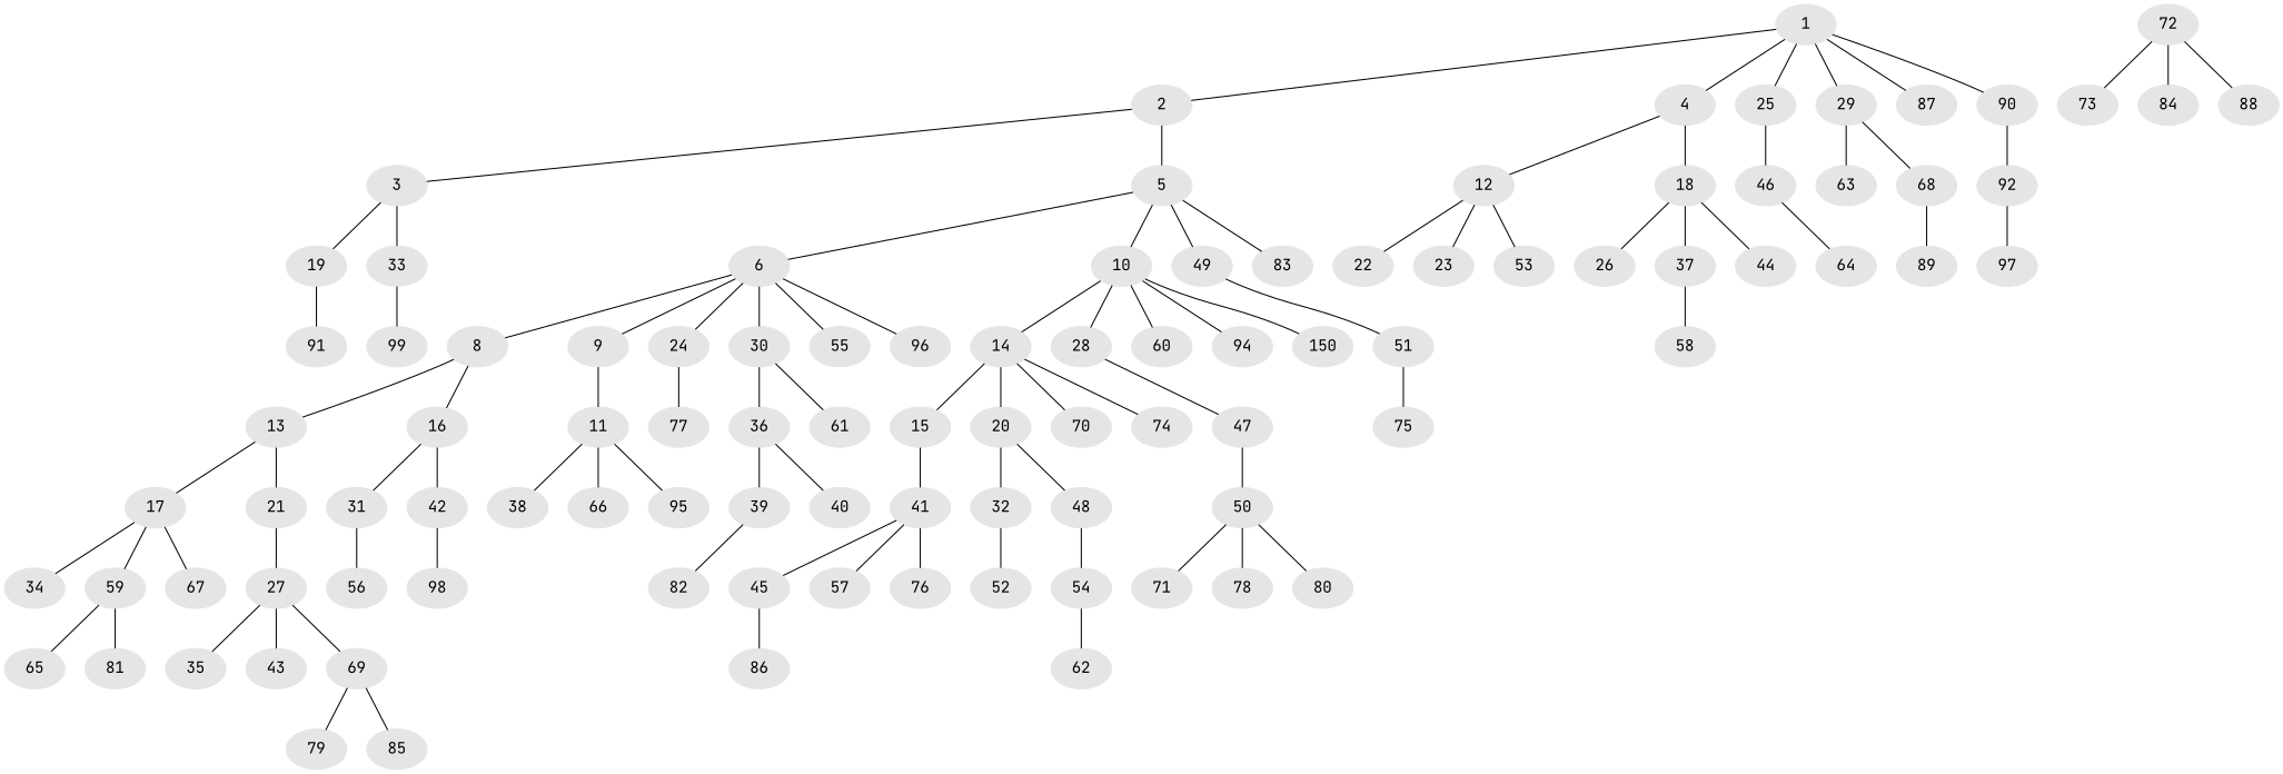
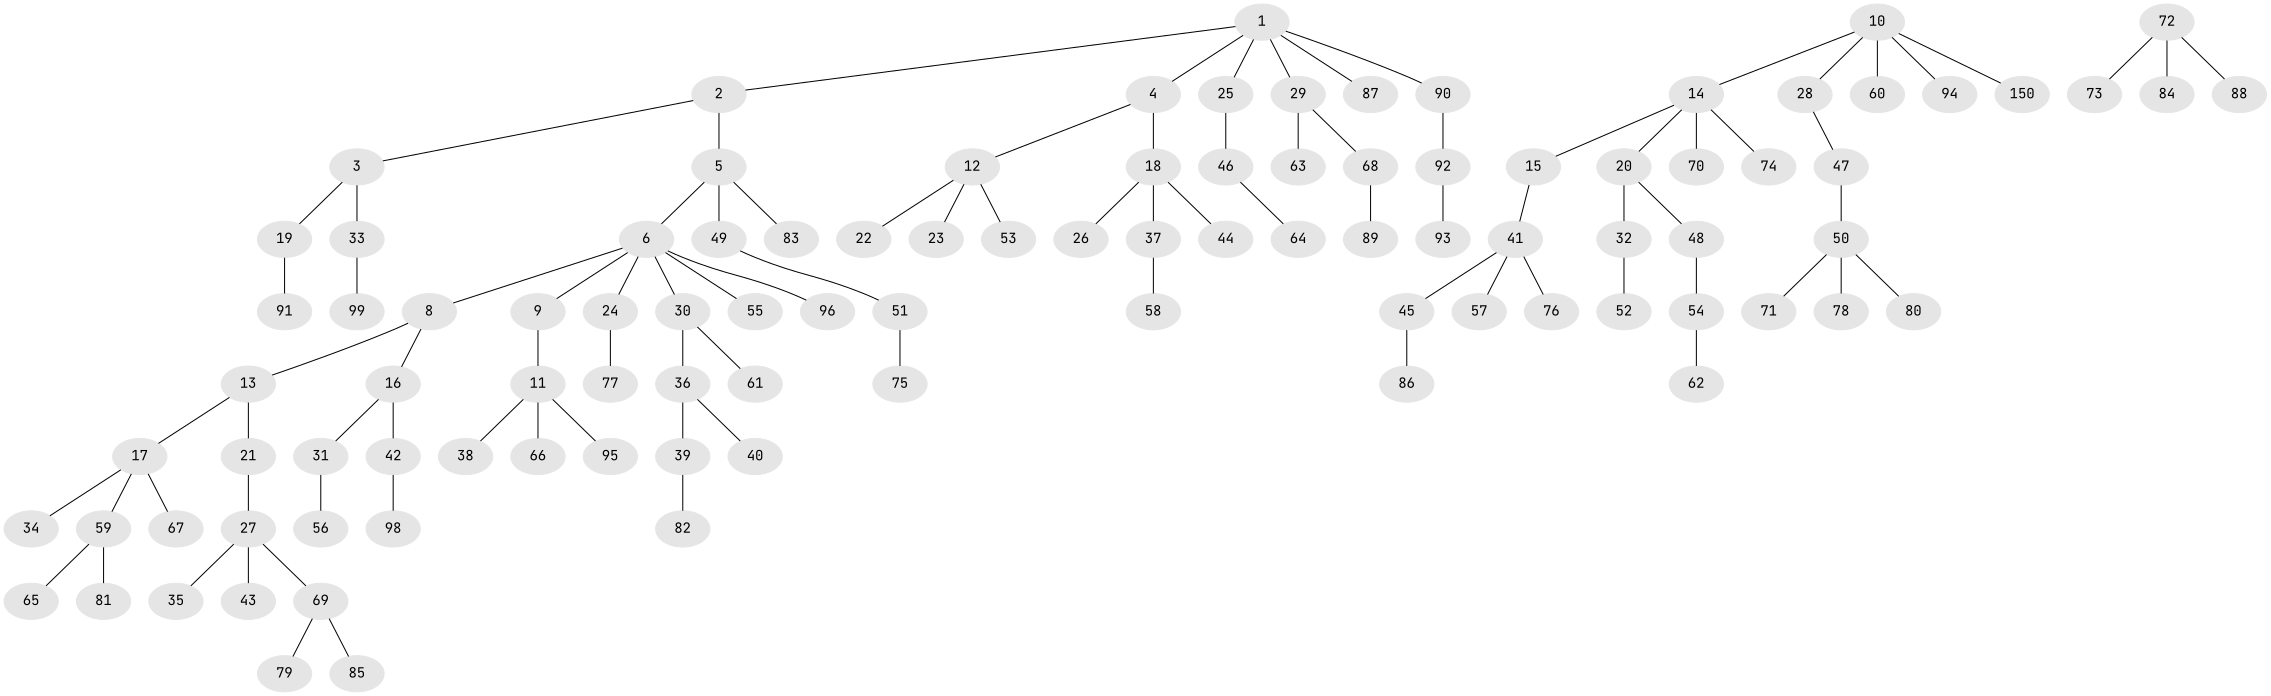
  graph {
    fontname="JetBrains Mono"
    node [color=gray90 fontname="JetBrains Mono" style=filled]
    edge [fontname="JetBrains Mono"]
    1
    2
    4
    25
    29
    87
    90
    3
    5
    12
    18
    46
    63
    68
    92
    19
    33
    6
    10
    49
    83
    91
    99
    22
    23
    53
    26
    37
    44
    8
    9
    24
    30
    55
    96
    14
    28
    60
    94
    n40 [label=150]
    51
    13
    16
    11
    77
    36
    61
    17
    21
    31
    42
    38
    66
    95
    15
    20
    70
    74
    47
    34
    59
    67
    27
    41
    32
    48
    45
    57
    76
    56
    98
    65
    81
    58
    52
    54
    72
    73
    84
    88
    35
    43
    69
    64
    79
    85
    50
    89
    39
    40
    82
    86
    71
    78
    80
    62
    75
-   97
+   97 [label=93]
    1 -- 2
    1 -- 4
    1 -- 25
    1 -- 29
    1 -- 87
    1 -- 90
    2 -- 3
    2 -- 5
    4 -- 12
    4 -- 18
    25 -- 46
    29 -- 63
    29 -- 68
    90 -- 92
    3 -- 19
    3 -- 33
    5 -- 6
-   5 -- 10
    5 -- 49
    5 -- 83
    12 -- 22
    12 -- 23
    12 -- 53
    18 -- 26
    18 -- 37
    18 -- 44
    46 -- 64
    68 -- 89
    92 -- 97
    19 -- 91
    33 -- 99
    6 -- 8
    6 -- 9
    6 -- 24
    6 -- 30
    6 -- 55
    6 -- 96
    10 -- 14
    10 -- 28
    10 -- 60
    10 -- 94
    10 -- n40
    49 -- 51
    37 -- 58
    8 -- 13
    8 -- 16
    9 -- 11
    24 -- 77
    30 -- 36
    30 -- 61
    14 -- 15
    14 -- 20
    14 -- 70
    14 -- 74
    28 -- 47
    51 -- 75
    13 -- 17
    13 -- 21
    16 -- 31
    16 -- 42
    11 -- 38
    11 -- 66
    11 -- 95
    36 -- 39
    36 -- 40
    17 -- 34
    17 -- 59
    17 -- 67
    21 -- 27
    31 -- 56
    42 -- 98
    15 -- 41
    20 -- 32
    20 -- 48
    47 -- 50
    59 -- 65
    59 -- 81
    27 -- 35
    27 -- 43
    27 -- 69
    41 -- 45
    41 -- 57
    41 -- 76
    32 -- 52
    48 -- 54
    45 -- 86
    54 -- 62
    72 -- 73
    72 -- 84
    72 -- 88
    69 -- 79
    69 -- 85
    50 -- 71
    50 -- 78
    50 -- 80
    39 -- 82
  }
